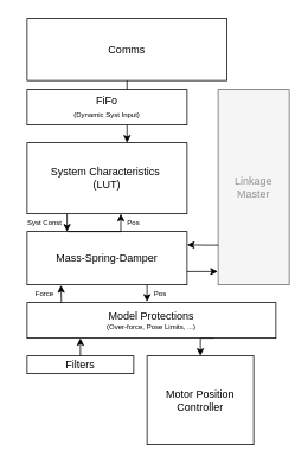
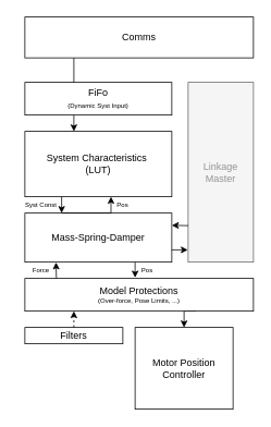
  <mxCell id="0" />
  <mxCell id="1" parent="0" />
  <mxCell id="2" style="edgeStyle=orthogonalEdgeStyle;rounded=0;orthogonalLoop=1;jettySize=auto;html=1;" edge="1" parent="1" source="18" target="5"><mxGeometry relative="1" as="geometry"><Array as="points"><mxPoint x="90" y="90" /><mxPoint x="90" y="90" /></Array></mxGeometry></mxCell>
  <mxCell id="3" style="edgeStyle=orthogonalEdgeStyle;rounded=0;orthogonalLoop=1;jettySize=auto;html=1;exitX=1;exitY=0.75;exitDx=0;exitDy=0;" edge="1" parent="1" source="4"><mxGeometry relative="1" as="geometry"><mxPoint x="187" y="305" as="targetPoint" /><Array as="points"><mxPoint x="187" y="305" /></Array></mxGeometry></mxCell>
  <mxCell id="4" value="Mass-Spring-Damper" style="rounded=0;whiteSpace=wrap;html=1;" vertex="1" parent="1"><mxGeometry x="30" y="260" width="180" height="60" as="geometry" /></mxCell>
  <mxCell id="5" value="System Characteristics&amp;nbsp;&lt;div&gt;(LUT)&lt;/div&gt;" style="rounded=0;whiteSpace=wrap;html=1;" vertex="1" parent="1"><mxGeometry x="30" y="160" width="180" height="80" as="geometry" /></mxCell>
  <mxCell id="6" value="FiFo&lt;div&gt;&lt;font style=&quot;font-size: 8px;&quot;&gt;(Dynamic Syst Input)&lt;/font&gt;&lt;/div&gt;" style="rounded=0;whiteSpace=wrap;html=1;" vertex="1" parent="1"><mxGeometry x="30" y="100" width="180" height="40" as="geometry" /></mxCell>
- <mxCell id="7" value="Linkage&lt;div&gt;Master&lt;/div&gt;" style="rounded=0;whiteSpace=wrap;html=1;fillColor=#f5f5f5;fontColor=#333333;strokeColor=#666666;textOpacity=50;" vertex="1" parent="1"><mxGeometry x="245" y="100" width="80" height="220" as="geometry" /></mxCell>
+ <mxCell id="7" value="Linkage&lt;div&gt;Master&lt;/div&gt;" style="rounded=0;whiteSpace=wrap;html=1;fillColor=#f5f5f5;fontColor=#333333;strokeColor=#666666;textOpacity=50;" vertex="1" parent="1"><mxGeometry x="230" y="100" width="80" height="220" as="geometry" /></mxCell>
  <mxCell id="8" value="Motor Position Controller" style="rounded=0;whiteSpace=wrap;html=1;" vertex="1" parent="1"><mxGeometry x="165" y="400" width="120" height="100" as="geometry" /></mxCell>
  <mxCell id="9" style="edgeStyle=orthogonalEdgeStyle;rounded=0;orthogonalLoop=1;jettySize=auto;html=1;exitX=0.25;exitY=1;exitDx=0;exitDy=0;entryX=0.25;entryY=0;entryDx=0;entryDy=0;" edge="1" parent="1" source="5" target="4"><mxGeometry relative="1" as="geometry"><Array as="points"><mxPoint x="75" y="240" /><mxPoint x="75" y="240" /></Array></mxGeometry></mxCell>
  <mxCell id="10" style="edgeStyle=orthogonalEdgeStyle;rounded=0;orthogonalLoop=1;jettySize=auto;html=1;exitX=0.25;exitY=0;exitDx=0;exitDy=0;entryX=0.586;entryY=1;entryDx=0;entryDy=0;entryPerimeter=0;" edge="1" parent="1" source="4" target="5"><mxGeometry relative="1" as="geometry"><Array as="points"><mxPoint x="135" y="260" /><mxPoint x="135" y="240" /></Array></mxGeometry></mxCell>
  <mxCell id="11" style="edgeStyle=orthogonalEdgeStyle;rounded=0;orthogonalLoop=1;jettySize=auto;html=1;entryX=0.212;entryY=1.006;entryDx=0;entryDy=0;entryPerimeter=0;exitX=0.138;exitY=0.039;exitDx=0;exitDy=0;exitPerimeter=0;" edge="1" parent="1" source="13" target="4"><mxGeometry relative="1" as="geometry"><Array as="points"><mxPoint x="69" y="339" /><mxPoint x="68" y="339" /></Array></mxGeometry></mxCell>
  <mxCell id="12" style="edgeStyle=orthogonalEdgeStyle;rounded=0;orthogonalLoop=1;jettySize=auto;html=1;exitX=0.75;exitY=1;exitDx=0;exitDy=0;entryX=0.5;entryY=0;entryDx=0;entryDy=0;" edge="1" parent="1" source="13" target="8"><mxGeometry relative="1" as="geometry" /></mxCell>
  <mxCell id="13" value="Model Protections&lt;div style=&quot;font-size: 8px;&quot;&gt;&lt;font style=&quot;font-size: 8px;&quot;&gt;(Over-force, Pose Limits, ...)&lt;/font&gt;&lt;/div&gt;" style="rounded=0;whiteSpace=wrap;html=1;" vertex="1" parent="1"><mxGeometry x="30" y="340" width="280" height="40" as="geometry" /></mxCell>
  <mxCell id="14" value="Filters" style="rounded=0;whiteSpace=wrap;html=1;" vertex="1" parent="1"><mxGeometry x="30" y="400" width="120" height="20" as="geometry" /></mxCell>
  <mxCell id="15" value="&lt;font style=&quot;font-size: 8px;&quot;&gt;Pos&lt;/font&gt;" style="text;html=1;align=center;verticalAlign=middle;whiteSpace=wrap;rounded=0;" vertex="1" parent="1"><mxGeometry x="120" y="234" width="60" height="30" as="geometry" /></mxCell>
  <mxCell id="16" value="&lt;font style=&quot;font-size: 8px;&quot;&gt;Syst Const&lt;/font&gt;" style="text;html=1;align=center;verticalAlign=middle;whiteSpace=wrap;rounded=0;" vertex="1" parent="1"><mxGeometry x="20" y="234" width="60" height="30" as="geometry" /></mxCell>
  <mxCell id="17" style="edgeStyle=orthogonalEdgeStyle;rounded=0;orthogonalLoop=1;jettySize=auto;html=1;exitX=0.003;exitY=0.797;exitDx=0;exitDy=0;entryX=1;entryY=0.25;entryDx=0;entryDy=0;exitPerimeter=0;" edge="1" parent="1" source="7" target="4"><mxGeometry relative="1" as="geometry"><Array as="points"><mxPoint x="230" y="275" /></Array></mxGeometry></mxCell>
- <mxCell id="18" value="Comms" style="rounded=0;whiteSpace=wrap;html=1;" vertex="1" parent="1"><mxGeometry x="30" y="20" width="225" height="70" as="geometry" /></mxCell>
+ <mxCell id="18" value="Comms" style="rounded=0;whiteSpace=wrap;html=1;" vertex="1" parent="1"><mxGeometry x="30" y="20" width="280" height="50" as="geometry" /></mxCell>
  <mxCell id="19" style="edgeStyle=orthogonalEdgeStyle;rounded=0;orthogonalLoop=1;jettySize=auto;html=1;exitX=1;exitY=0.75;exitDx=0;exitDy=0;entryX=-0.005;entryY=0.934;entryDx=0;entryDy=0;entryPerimeter=0;" edge="1" parent="1" source="4" target="7"><mxGeometry relative="1" as="geometry" /></mxCell>
  <mxCell id="20" style="edgeStyle=orthogonalEdgeStyle;rounded=0;orthogonalLoop=1;jettySize=auto;html=1;exitX=0.75;exitY=1;exitDx=0;exitDy=0;" edge="1" parent="1" source="4"><mxGeometry relative="1" as="geometry"><mxPoint x="165" y="339" as="targetPoint" /><Array as="points"><mxPoint x="165" y="330" /><mxPoint x="165" y="330" /></Array></mxGeometry></mxCell>
- <mxCell id="21" style="edgeStyle=orthogonalEdgeStyle;rounded=0;orthogonalLoop=1;jettySize=auto;html=1;entryX=0.214;entryY=1;entryDx=0;entryDy=0;entryPerimeter=0;" edge="1" parent="1" source="14" target="13"><mxGeometry relative="1" as="geometry" /></mxCell>
+ <mxCell id="21" style="edgeStyle=orthogonalEdgeStyle;rounded=0;orthogonalLoop=1;jettySize=auto;html=1;entryX=0.214;entryY=1;entryDx=0;entryDy=0;entryPerimeter=0;dashed=1;" edge="1" parent="1" source="14" target="13"><mxGeometry relative="1" as="geometry" /></mxCell>
  <mxCell id="22" value="&lt;font style=&quot;font-size: 8px;&quot;&gt;Force&lt;/font&gt;" style="text;html=1;align=center;verticalAlign=middle;whiteSpace=wrap;rounded=0;" vertex="1" parent="1"><mxGeometry x="20" y="314" width="60" height="30" as="geometry" /></mxCell>
  <mxCell id="23" value="&lt;font style=&quot;font-size: 8px;&quot;&gt;Pos&lt;/font&gt;" style="text;html=1;align=center;verticalAlign=middle;whiteSpace=wrap;rounded=0;" vertex="1" parent="1"><mxGeometry x="150" y="314" width="60" height="30" as="geometry" /></mxCell>
